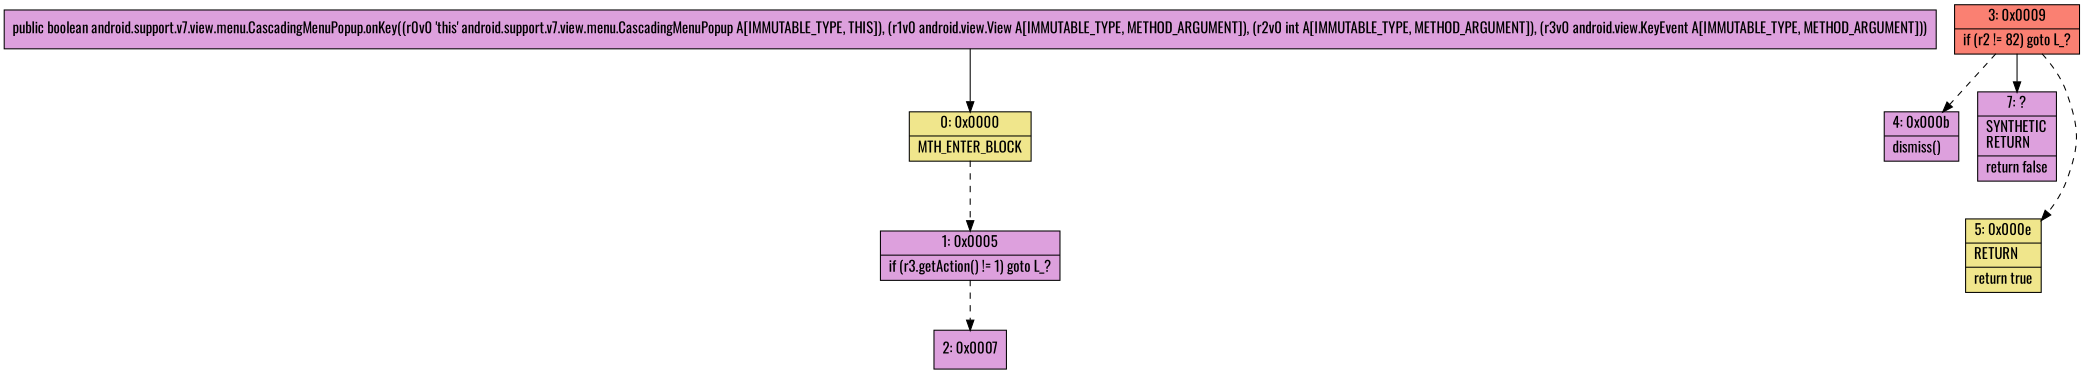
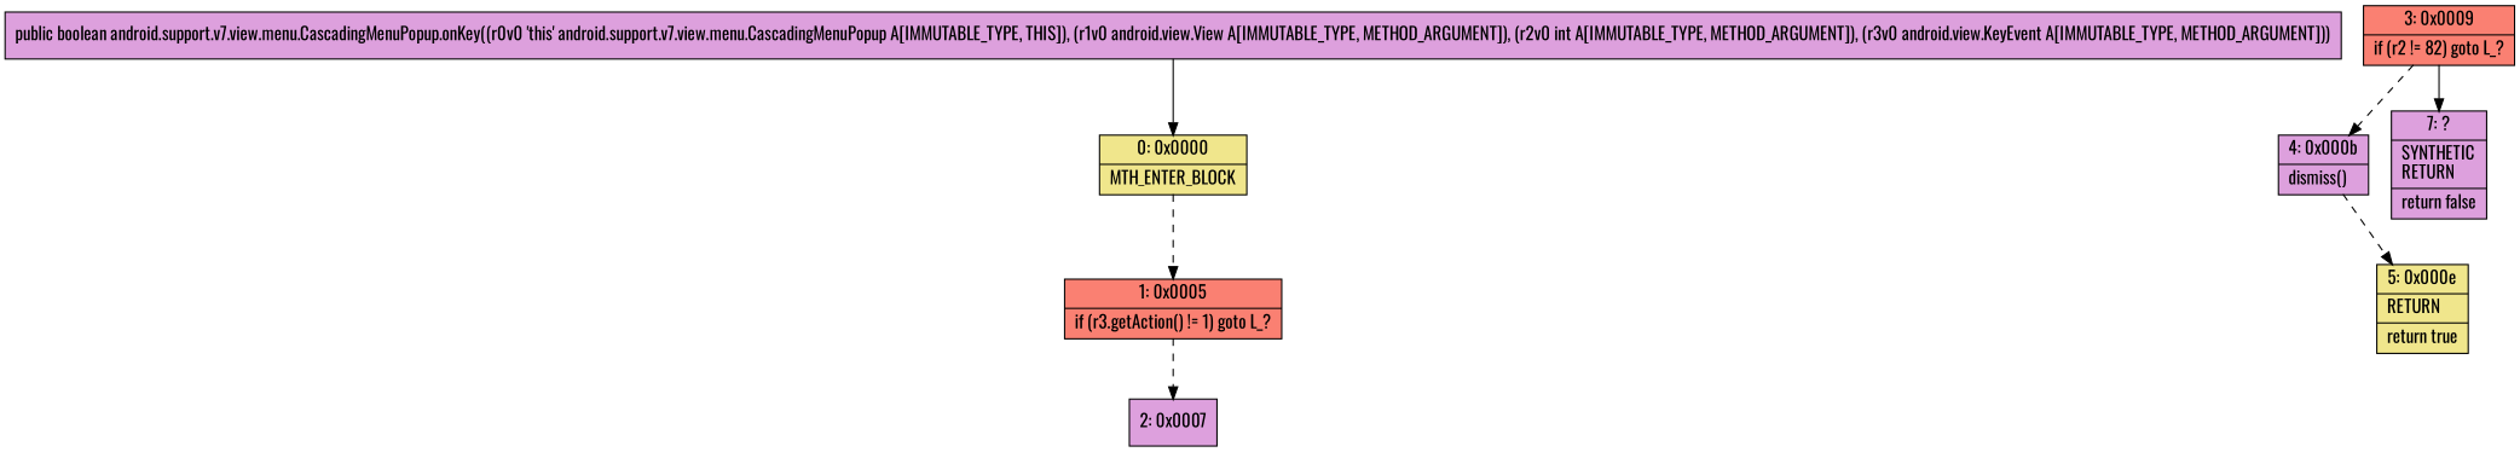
  digraph {
    fontname=Oswald
    node [fillcolor=plum fontname=Oswald shape=record style=filled]
    edge [fontname=Oswald style=dashed]
    n1 [fillcolor=khaki label="{0\:\ 0x0000|MTH_ENTER_BLOCK\l}"]
-   n2 [label="{1\:\ 0x0005|if (r3.getAction() != 1) goto L_?\l}"]
+   n2 [fillcolor=salmon label="{1\:\ 0x0005|if (r3.getAction() != 1) goto L_?\l}"]
    n3 [label="{2\:\ 0x0007}"]
    n4 [fillcolor=salmon label="{3\:\ 0x0009|if (r2 != 82) goto L_?\l}"]
    n5 [label="{4\:\ 0x000b|dismiss()\l}"]
    n6 [label="{7\:\ ?|SYNTHETIC\lRETURN\l|return false\l}"]
    n7 [fillcolor=khaki label="{5\:\ 0x000e|RETURN\l|return true\l}"]
    n8 [label="{public boolean android.support.v7.view.menu.CascadingMenuPopup.onKey((r0v0 'this' android.support.v7.view.menu.CascadingMenuPopup A[IMMUTABLE_TYPE, THIS]), (r1v0 android.view.View A[IMMUTABLE_TYPE, METHOD_ARGUMENT]), (r2v0 int A[IMMUTABLE_TYPE, METHOD_ARGUMENT]), (r3v0 android.view.KeyEvent A[IMMUTABLE_TYPE, METHOD_ARGUMENT])) }"]
    n1 -> n2
    n2 -> n3
    n4 -> n5
    n4 -> n6 [style=solid]
-   n4 -> n7
+   n5 -> n7
    n8 -> n1 [style=solid]
  }
